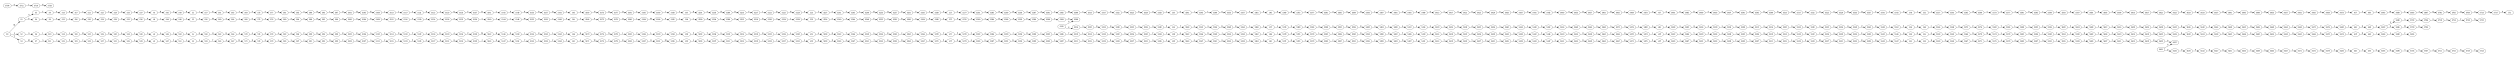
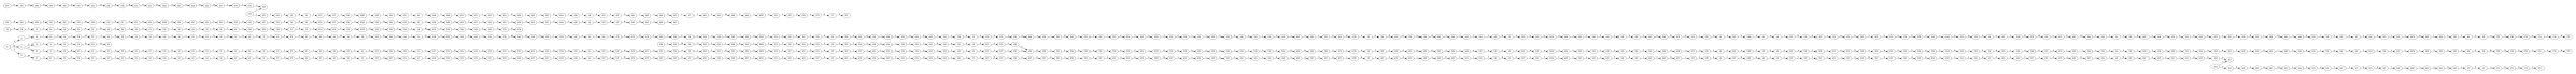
  strict digraph {
    fontname="Noto Serif"
    rankdir=LR
    node [fontname="Noto Serif"]
    edge [fontname="Noto Serif"]
    S0
    S1
    S2
    S3
    S4
    S5
    S6
    S7
    S8
    S9
    S10
    S11
    S12
    S13
    S14
    S15
    S16
    S17
    S18
    S19
    S20
    S21
    S22
    S23
    S24
    S25
    S26
    S27
-   S28
    S29
    S30
    S31
    S32
    S33
    S34
    S35
    S36
    S37
    S38
    S39
    S40
    S41
    S42
    S43
    S44
    S45
    S46
    S47
    S48
    S49
    S50
    S51
    S52
    S53
    S54
    S55
    S56
    S57
    S58
    S59
    S60
    S61
    S62
    S63
    S64
    S65
    S66
    S67
    S68
    S69
    S70
    S71
    S72
    S73
    S74
    S75
    S76
    S77
    S78
    S79
    S80
    S81
    S82
    S83
    S84
    S85
    S86
    S87
    S88
    S89
    S90
    S91
    S92
    S93
    S94
    S95
    S96
    S97
    S98
    S99
    S100
    S101
    S102
    S103
    S104
    S105
    S106
    S107
    S108
    S109
    S110
    S111
    S112
    S113
    S114
    S115
    S116
    S117
    S118
    S119
    S120
    S121
    S122
    S123
    S124
    S125
    S126
    S127
    S128
    S129
    S130
    S131
    S132
    S133
    S134
    S135
    S136
    S137
    S138
    S139
    S140
    S141
    S142
    S143
    S144
    S145
    S146
    S147
    S148
    S149
    S150
    S151
    S152
    S153
    S154
    S155
    S156
    S157
    S158
    S159
    S160
    S161
    S162
    S163
    S164
    S165
    S166
    S167
    S168
    S169
    S170
    S171
    S172
    S173
    S174
    S175
    S176
    S177
    S178
    S179
    S180
    S181
    S182
    S183
    S184
    S185
    S186
    S187
    S188
    S189
    S190
    S191
    S192
    S193
    S194
    S195
    S196
    S197
    S198
    S199
    S200
    S201
    S202
    S203
    S204
    S205
    S206
    S207
    S208
    S209
    S210
    S211
    S212
    S213
    S214
    S215
    S216
    S217
    S218
    S219
    S220
    S221
    S222
    S223
    S224
    S225
    S226
    S227
    S228
    S229
    S230
    S231
    S232
    S233
    S234
    S235
    S236
    S237
    S238
    S239
    S240
    S241
    S242
    S243
    S244
    S245
    S246
    S247
    S248
    S249
    S250
    S251
    S252
    S253
    S254
    S255
    S256
    S257
    S258
    S259
    S260
    S261
    S262
    S263
    S264
    S265
    S266
    S267
    S268
    S269
    S270
    S271
    S272
    S273
    S274
    S275
    S276
    S277
    S278
    S279
    S280
    S281
    S282
    S283
    S284
    S285
    S286
    S287
    S288
    S289
    S290
    S291
    S292
    S293
    S294
    S295
    S296
    S297
    S298
    S299
    S300
    S301
    S302
    S303
    S304
    S305
    S306
    S307
    S308
    S309
    S310
    S311
    S312
    S313
    S314
    S315
    S316
    S317
    S318
    S319
    S320
    S321
    S322
    S323
    S324
    S325
    S326
    S327
    S328
    S329
    S330
    S331
    S332
    S333
    S334
    S335
    S336
    S337
    S338
    S339
    S340
    S341
    S342
    S343
    S344
    S345
    S346
    S347
    S348
    S349
    S350
    S351
    S352
    S353
    S354
    S355
    S356
    S357
    S358
    S359
    S360
    S361
    S362
    S363
    S364
    S365
    S366
    S367
    S368
    S369
    S370
    S371
    S372
    S373
    S374
    S375
    S376
    S377
    S378
    S379
    S380
    S381
    S382
    S383
    S384
    S385
    S386
    S387
    S388
    S389
    S390
    S391
    S392
    S393
    S394
    S395
    S396
    S397
    S398
    S399
    S400
    S401
    S402
    S403
    S404
    S405
    S406
    S407
    S408
    S409
    S410
    S411
    S412
    S413
    S414
    S415
    S416
    S417
    S418
    S419
    S420
    S421
    S422
    S423
    S424
    S425
    S426
    S427
    S428
    S429
    S430
    S431
    S432
    S433
    S434
    S435
    S436
    S437
    S438
    S439
    S440
    S441
    S442
    S443
    S444
    S445
    S446
    S447
    S448
    S449
    S450
    S451
    S452
    S453
    S454
    S455
    S456
    S457
    S458
    S459
    S460
    S461
    S462
    S463
    S464
    S465
    S466
    S467
    S468
    S469
    S470
    S471
    S472
    S473
    S474
    S475
    S476
    S477
    S478
    S479
    S480
    S481
    S482
    S483
    S484
    S485
    S486
    S487
    S488
    S489
    S490
    S491
    S492
    S493
    S494
    S495
    S496
    S497
    S498
    S499
    S500
    S501
    S502
    S503
    S504
    S505
    S506
    S507
    S508
    S509
    S510
    S511
    S512
    S513
    S514
    S515
    S516
    S517
    S518
    S519
    S520
    S521
    S522
    S523
    S524
    S525
    S526
    S527
    S528
    S529
    S530
    S531
    S532
    S533
    S534
    S535
    S536
    S537
    S538
    S539
    S540
    S541
    S542
    S543
    S544
    S545
    S546
    S547
    S548
    S549
    S550
    S551
    S552
    S553
    S554
    S555
    S556
    S557
    S558
    S559
    S560
    S561
    S562
    S563
    S564
    S565
    S566
    S567
    S568
    S569
    S570
    S571
    S572
    S573
    S574
    S575
    S576
    S577
    S578
    S579
    S580
    S581
    S582
    S583
    S584
    S585
    S586
    S587
    S588
    S589
    S590
    S591
    S592
    S593
    S594
    S595
    S596
    S597
    S598
    S599
    S600
    S601
    S602
    S603
    S604
    S605
    S606
    S607
    S608
    S609
    S610
    S611
    S612
    S613
    S614
    S615
    S616
    S617
    S618
    S619
    S620
    S621
    S622
    S623
    S624
    S625
    S626
    S627
    S628
    S629
    S630
    S632
    S633
    S634
    S631
    S635
    S636
    S637
    S638
    S639
    S640
    S641
    S642
    S643
    S644
    S645
    S646
    S647
    S648
    S649
    S650
    S651
    S652
    S653
    S654
    S655
    S656
    S657
    S658
    S659
    S660
    S661
    S662
    S663
    S664
    S665
    S666
    S667
    S668
    S669
    S670
    S671
    S672
    S673
    S674
    S675
    S676
    S677
    S678
    S679
    S680
    S681
    S682
    S683
    S684
    S685
    S686
    S687
    S688
    S689
    S690
    S691
    S692
    S693
    S694
    S695
    S696
    S697
    S698
    S699
    S700
    S701
    S702
    S703
    S704
    S705
    S706
    S707
    S708
    S709
    S710
    S711
    S712
    S713
    S714
    S715
    S716
    S717
    S718
    S719
    S720
    S721
    S722
    S723
    S0 -> S1 [label=M]
    S0 -> S2 [label=S]
    S0 -> S3 [label=V]
    S1 -> S4 [label=P]
    S1 -> S5 [label=A]
    S2 -> S6 [label=G]
    S3 -> S7 [label=M]
    S4 -> S8 [label=C]
    S5 -> S9 [label=T]
    S6 -> S10 [label=I]
    S7 -> S11 [label=S]
    S8 -> S12 [label=A]
    S9 -> S13 [label=A]
    S10 -> S14 [label=G]
    S11 -> S15 [label=C]
    S12 -> S16 [label=L]
    S13 -> S17 [label=R]
    S14 -> S18 [label=L]
    S15 -> S19 [label=P]
    S16 -> S20 [label=Q]
    S17 -> S21 [label=C]
    S18 -> S22 [label=H]
    S19 -> S23 [label=C]
    S20 -> S24 [label=R]
    S21 -> S25 [label=G]
    S22 -> S26 [label=S]
    S23 -> S27 [label=T]
-   S24 -> S28 [label=S]
    S25 -> S29 [label=S]
    S26 -> S30 [label=N]
    S27 -> S31 [label=S]
-   S28 -> S32 [label=G]
    S29 -> S33 [label=S]
    S30 -> S34 [label=A]
    S31 -> S35 [label=A]
    S32 -> S36 [label=R]
    S33 -> S37 [label=A]
    S34 -> S38 [label=L]
    S35 -> S39 [label=A]
    S36 -> S40 [label=P]
    S37 -> S41 [label=L]
    S38 -> S42 [label=G]
    S39 -> S43 [label=R]
    S40 -> S44 [label=L]
    S41 -> S45 [label=H]
    S42 -> S46 [label=A]
    S43 -> S47 [label=L]
    S44 -> S48 [label=L]
    S45 -> S49 [label=S]
    S46 -> S50 [label=S]
    S47 -> S51 [label=F]
    S48 -> S52 [label=Y]
    S49 -> S53 [label=R]
    S50 -> S54 [label=A]
    S51 -> S55 [label=L]
    S52 -> S56 [label=A]
    S53 -> S57 [label=I]
    S54 -> S58 [label=Q]
    S55 -> S59 [label=S]
    S56 -> S60 [label=W]
    S57 -> S61 [label=K]
    S58 -> S62 [label=Q]
    S59 -> S63 [label=T]
    S60 -> S64 [label=G]
    S61 -> S65 [label=T]
    S62 -> S66 [label=Q]
    S63 -> S67 [label=A]
    S64 -> S68 [label=L]
    S65 -> S69 [label=F]
    S66 -> S70 [label=A]
    S67 -> S71 [label=H]
    S68 -> S72 [label=G]
    S69 -> S73 [label=V]
    S70 -> S74 [label=A]
    S71 -> S75 [label=R]
    S72 -> S76 [label=A]
    S73 -> S77 [label=S]
    S74 -> S78 [label=A]
    S75 -> S79 [label=G]
    S76 -> S80 [label=T]
    S77 -> S81 [label=P]
    S78 -> S82 [label=A]
    S79 -> S83 [label=L]
    S80 -> S84 [label=A]
    S81 -> S85 [label=I]
    S82 -> S86 [label=A]
    S83 -> S87 [label=S]
    S84 -> S88 [label=V]
    S85 -> S89 [label=S]
    S86 -> S90 [label=P]
    S87 -> S91 [label=C]
    S88 -> S92 [label=N]
    S89 -> S93 [label=N]
    S90 -> S94 [label=R]
    S91 -> S95 [label=S]
    S92 -> S96 [label=T]
    S93 -> S97 [label=L]
    S94 -> S98 [label=E]
    S95 -> S99 [label=R]
    S96 -> S100 [label=G]
    S97 -> S101 [label=P]
    S98 -> S102 [label=R]
    S99 -> S103 [label=F]
    S100 -> S104 [label=G]
    S101 -> S105 [label=H]
    S102 -> S106 [label=R]
    S103 -> S107 [label=Q]
    S104 -> S108 [label=R]
    S105 -> S109 [label=K]
    S106 -> S110 [label=A]
    S107 -> S111 [label=A]
    S108 -> S112 [label=A]
    S109 -> S113 [label=L]
    S110 -> S114 [label=S]
    S111 -> S115 [label=F]
    S112 -> S116 [label=R]
    S113 -> S117 [label=L]
    S114 -> S118 [label=D]
    S115 -> S119 [label=V]
    S116 -> S120 [label=V]
    S117 -> S121 [label=S]
    S118 -> S122 [label=V]
    S119 -> S123 [label=P]
    S120 -> S124 [label=A]
    S121 -> S125 [label=K]
    S122 -> S126 [label=L]
    S123 -> S127 [label=G]
    S124 -> S128 [label=F]
    S125 -> S129 [label=E]
    S126 -> S130 [label=D]
    S127 -> S131 [label=R]
    S128 -> S132 [label=A]
    S129 -> S133 [label=Q]
    S130 -> S134 [label=A]
    S131 -> S135 [label=Q]
    S132 -> S136 [label=G]
    S133 -> S137 [label=F]
    S134 -> S138 [label=P]
    S135 -> S139 [label=S]
    S136 -> S140 [label=C]
    S137 -> S141 [label=R]
    S138 -> S142 [label=M]
    S139 -> S143 [label=C]
    S140 -> S144 [label=S]
    S141 -> S145 [label=L]
    S142 -> S146 [label=H]
    S143 -> S147 [label=R]
    S144 -> S148 [label=L]
    S145 -> S149 [label=P]
    S146 -> S150 [label=D]
    S147 -> S151 [label=E]
    S148 -> S152 [label=W]
    S149 -> S153 [label=K]
    S150 -> S154 [label=I]
    S151 -> S155 [label=T]
    S152 -> S156 [label=P]
    S153 -> S157 [label=R]
    S154 -> S158 [label=R]
    S155 -> S159 [label=L]
    S156 -> S160 [label=C]
    S157 -> S161 [label=R]
    S158 -> S162 [label=L]
    S159 -> S163 [label=F]
    S160 -> S164 [label=P]
    S161 -> S165 [label=Y]
    S162 -> S166 [label=E]
    S163 -> S167 [label=P]
    S164 -> S168 [label=F]
    S165 -> S169 [label=S]
    S166 -> S170 [label=K]
    S167 -> S171 [label=A]
    S168 -> S172 [label=P]
    S169 -> S173 [label=N]
    S170 -> S174 [label=S]
    S171 -> S175 [label=W]
    S172 -> S176 [label=K]
    S173 -> S177 [label=Q]
    S174 -> S178 [label=N]
    S175 -> S179 [label=V]
-   S176 -> S180 [label=Q]
    S177 -> S181 [label=D]
    S178 -> S182 [label=I]
    S179 -> S183 [label=R]
    S180 -> S184 [label=L]
    S181 -> S185 [label=S]
    S182 -> S186 [label=V]
    S183 -> S187 [label=V]
    S184 -> S188 [label=W]
    S185 -> S189 [label=A]
    S186 -> S190 [label=L]
    S187 -> S191 [label=R]
    S188 -> S192 [label=P]
    S189 -> S193 [label=I]
    S190 -> S194 [label=L]
    S191 -> S195 [label=M]
    S192 -> S196 [label=L]
    S193 -> S197 [label=F]
    S194 -> S198 [label=G]
    S195 -> S199 [label=F]
    S196 -> S200 [label=L]
    S197 -> S201 [label=R]
    S198 -> S202 [label=P]
    S199 -> S203 [label=S]
    S200 -> S204 [label=R]
    S201 -> S205 [label=S]
    S202 -> S206 [label=T]
    S203 -> S207 [label=E]
    S204 -> S208 [label=L]
    S205 -> S209 [label=N]
    S206 -> S210 [label=G]
    S207 -> S211 [label=T]
    S208 -> S212 [label=P]
    S209 -> S213 [label=D]
    S210 -> S214 [label=S]
    S211 -> S215 [label=A]
    S212 -> S216 [label=T]
    S213 -> S217 [label=F]
    S214 -> S218 [label=G]
    S215 -> S219 [label=V]
    S216 -> S220 [label=R]
    S217 -> S221 [label=I]
    S218 -> S222 [label=K]
    S219 -> S223 [label=C]
    S220 -> S224 [label=A]
    S221 -> S225 [label=D]
    S222 -> S226 [label=T]
    S223 -> S227 [label=Y]
    S224 -> S228 [label=L]
    S225 -> S229 [label=N]
    S226 -> S230 [label=L]
    S227 -> S231 [label=G]
    S228 -> S232 [label=S]
    S229 -> S233 [label=P]
    S230 -> S234 [label=L]
    S231 -> S235 [label=S]
    S232 -> S236 [label=F]
    S233 -> S237 [label=T]
    S234 -> S238 [label=A]
    S235 -> S239 [label=K]
    S236 -> S240 [label=S]
    S237 -> S241 [label=S]
    S238 -> S242 [label=Q]
    S239 -> S243 [label=D]
    S240 -> S244 [label=P]
    S241 -> S245 [label=F]
    S242 -> S246 [label=T]
    S243 -> S247 [label=G]
    S244 -> S248 [label=S]
    S245 -> S249 [label=L]
    S246 -> S250 [label=L]
    S247 -> S251 [label=T]
    S248 -> S252 [label=V]
    S249 -> S253 [label=N]
    S250 -> S254 [label=A]
    S251 -> S255 [label=T]
    S252 -> S256 [label=S]
    S253 -> S257 [label=Q]
    S254 -> S258 [label=R]
    S255 -> S259 [label=K]
    S256 -> S260 [label=R]
    S257 -> S261 [label=P]
    S258 -> S262 [label=C]
    S259 -> S263 [label=D]
    S260 -> S264 [label=A]
    S261 -> S265 [label=V]
    S262 -> S266 [label=L]
    S263 -> S267 [label=G]
    S264 -> S268 [label=K]
    S265 -> S269 [label=Y]
    S266 -> S270 [label=D]
    S267 -> S271 [label=G]
    S268 -> S272 [label=E]
    S269 -> S273 [label=V]
    S270 -> S274 [label=V]
    S271 -> S275 [label=P]
    S272 -> S276 [label=P]
    S273 -> S277 [label=Y]
    S274 -> S278 [label=P]
    S275 -> S279 [label=D]
    S276 -> S280 [label=P]
    S277 -> S281 [label=C]
    S278 -> S282 [label=F]
    S279 -> S283 [label=G]
    S280 -> S284 [label=S]
-   S281 -> S285 [label=S]
+   S281 -> S284 [label=S]
    S282 -> S286 [label=A]
    S283 -> S287 [label=G]
    S284 -> S288 [label=H]
    S285 -> S289 [label=N]
    S286 -> S290 [label=I]
    S287 -> S291 [label=K]
    S288 -> S292 [label=P]
    S289 -> S293 [label=N]
    S290 -> S294 [label=C]
    S291 -> S295 [label=K]
    S292 -> S296 [label=P]
    S293 -> S297 [label=Y]
    S294 -> S298 [label=D]
    S295 -> S299 [label=S]
    S296 -> S300 [label=R]
    S297 -> S301 [label=A]
    S298 -> S302 [label=C]
    S299 -> S303 [label=I]
    S300 -> S304 [label=S]
    S301 -> S305 [label=T]
    S302 -> S306 [label=T]
    S303 -> S307 [label=S]
    S304 -> S308 [label=P]
    S305 -> S309 [label=M]
    S306 -> S310 [label=T]
    S307 -> S311 [label=E]
-   S312 -> S308 [label=P]
+   S308 -> S312 [label=P]
    S309 -> S313 [label=C]
    S310 -> S314 [label=L]
    S311 -> S315 [label=G]
    S312 -> S316 [label=P]
    S313 -> S317 [label=E]
    S314 -> S318 [label=T]
    S315 -> S319 [label=K]
    S316 -> S320 [label=S]
    S317 -> S321 [label=G]
    S318 -> S322 [label=Q]
    S319 -> S323 [label=R]
    S320 -> S324 [label=K]
    S321 -> S325 [label=R]
    S322 -> S326 [label=A]
    S323 -> S327 [label=M]
    S324 -> S328 [label=Q]
    S325 -> S329 [label=R]
    S326 -> S330 [label=G]
    S327 -> S331 [label=S]
    S328 -> S332 [label=Q]
    S329 -> S333 [label=G]
    S330 -> S334 [label=Y]
    S331 -> S335 [label=G]
    S332 -> S336 [label=G]
    S333 -> S337 [label=L]
    S334 -> S338 [label=V]
    S335 -> S339 [label=S]
    S336 -> S340 [label=G]
    S337 -> S341 [label=G]
    S338 -> S342 [label=G]
    S339 -> S343 [label=G]
    S340 -> S344 [label=P]
    S341 -> S345 [label=I]
    S342 -> S346 [label=E]
    S343 -> S347 [label=G]
    S344 -> S348 [label=T]
    S345 -> S349 [label=L]
    S346 -> S350 [label=D]
    S347 -> S351 [label=S]
    S348 -> S352 [label=G]
    S349 -> S353 [label=G]
    S350 -> S354 [label=I]
    S351 -> S355 [label=G]
    S352 -> S356 [label=G]
    S353 -> S357 [label=K]
    S354 -> S358 [label=E]
    S355 -> S359 [label=K]
    S356 -> S360 [label=K]
    S357 -> S361 [label=V]
    S358 -> S362 [label=S]
    S359 -> S363 [label=G]
    S360 -> S364 [label=K]
    S361 -> S365 [label=P]
    S362 -> S366 [label=V]
    S363 -> S367 [label=G]
    S364 -> S368 [label=S]
    S365 -> S369 [label=D]
    S366 -> S370 [label=I]
    S367 -> S371 [label=N]
    S368 -> S372 [label=A]
    S369 -> S373 [label=K]
    S370 -> S374 [label=A]
    S371 -> S375 [label=Q]
    S372 -> S376 [label=S]
    S373 -> S377 [label=S]
    S374 -> S378 [label=K]
    S375 -> S379 [label=L]
    S376 -> S380 [label=E]
    S377 -> S381 [label=G]
    S378 -> S382 [label=L]
    S379 -> S383 [label=R]
    S380 -> S384 [label=G]
    S381 -> S385 [label=S]
    S382 -> S386 [label=L]
    S383 -> S387 [label=C]
    S384 -> S388 [label=G]
    S385 -> S389 [label=G]
    S386 -> S390 [label=Q]
    S387 -> S391 [label=P]
    S388 -> S392 [label=G]
    S389 -> S393 [label=N]
    S390 -> S394 [label=D]
    S391 -> S395 [label=K]
    S392 -> S396 [label=K]
    S393 -> S397 [label=L]
    S394 -> S398 [label=A]
    S395 -> S399 [label=C]
    S396 -> S400 [label=K]
    S397 -> S401 [label=I]
    S398 -> S402 [label=N]
    S399 -> S403 [label=G]
    S400 -> S404 [label=G]
    S401 -> S405 [label=G]
    S402 -> S406 [label=Y]
    S403 -> S407 [label=D]
    S404 -> S408 [label=S]
    S405 -> S409 [label=R]
    S406 -> S410 [label=S]
    S407 -> S411 [label=P]
    S408 -> S412 [label=A]
    S409 -> S413 [label=G]
    S410 -> S414 [label=V]
    S411 -> S415 [label=C]
    S412 -> S416 [label=S]
    S413 -> S417 [label=T]
    S414 -> S418 [label=E]
    S415 -> S419 [label=T]
    S416 -> S420 [label=G]
    S417 -> S421 [label=G]
    S418 -> S422 [label=K]
    S419 -> S423 [label=H]
    S420 -> S424 [label=S]
    S421 -> S425 [label=G]
    S422 -> S426 [label=A]
    S423 -> S427 [label=V]
    S424 -> S428 [label=K]
    S425 -> S429 [label=G]
    S426 -> S430 [label=Q]
    S427 -> S431 [label=E]
    S428 -> S432 [label=A]
    S429 -> S433 [label=A]
    S430 -> S434 [label=Q]
    S431 -> S435 [label=T]
    S432 -> S436 [label=G]
    S433 -> S437 [label=S]
    S434 -> S438 [label=G]
    S435 -> S439 [label=F]
    S436 -> S440 [label=S]
    S437 -> S441 [label=G]
    S438 -> S442 [label=I]
    S439 -> S443 [label=V]
    S440 -> S444 [label=G]
    S441 -> S445 [label=S]
    S442 -> S446 [label=V]
    S443 -> S447 [label=S]
    S444 -> S448 [label=L]
    S445 -> S449 [label=S]
    S446 -> S450 [label=F]
    S447 -> S451 [label=S]
    S448 -> S452 [label=G]
    S449 -> S453 [label=G]
    S450 -> S454 [label=L]
    S451 -> S455 [label=T]
    S452 -> S456 [label=A]
    S453 -> S457 [label=D]
    S454 -> S458 [label=D]
    S455 -> S459 [label=R]
    S456 -> S460 [label=G]
    S457 -> S461 [label=K]
    S458 -> S462 [label=E]
    S459 -> S463 [label=F]
    S460 -> S464 [label=L]
    S461 -> S465 [label=N]
    S462 -> S466 [label=V]
    S463 -> S467 [label=V]
    S464 -> S468 [label=G]
    S465 -> S469 [label=T]
    S466 -> S470 [label=D]
    S467 -> S471 [label=K]
    S468 -> S472 [label=A]
    S469 -> S473 [label=V]
    S470 -> S474 [label=K]
    S471 -> S475 [label=C]
    S472 -> S476 [label=G]
-   S473 -> S477 [label=G]
    S474 -> S478 [label=I]
    S475 -> S479 [label=E]
    S476 -> S480 [label=L]
    S477 -> S481 [label=G]
    S478 -> S482 [label=G]
    S479 -> S483 [label=K]
    S480 -> S484 [label=G]
    S481 -> S485 [label=G]
    S482 -> S486 [label=S]
    S483 -> S487 [label=C]
    S484 -> S488 [label=A]
    S485 -> S489 [label=K]
    S486 -> S490 [label=V]
    S487 -> S491 [label=H]
    S488 -> S492 [label=G]
    S489 -> S493 [label=S]
    S490 -> S494 [label=P]
    S491 -> S495 [label=H]
    S492 -> S496 [label=Q]
    S493 -> S497 [label=G]
    S494 -> S498 [label=G]
    S495 -> S499 [label=F]
    S496 -> S500 [label=G]
    S497 -> S501 [label=G]
    S498 -> S502 [label=I]
    S499 -> S503 [label=F]
    S500 -> S504 [label=S]
    S501 -> S505 [label=R]
    S502 -> S506 [label=H]
    S503 -> S507 [label=V]
    S504 -> S508 [label=G]
    S505 -> S509 [label=K]
    S506 -> S510 [label=Q]
    S507 -> S511 [label=V]
    S508 -> S512 [label=S]
    S509 -> S513 [label=R]
    S510 -> S514 [label=L]
    S511 -> S515 [label=L]
    S512 -> S516 [label=G]
    S513 -> S517 [label=G]
    S514 -> S518 [label=R]
    S515 -> S519 [label=S]
    S516 -> S520 [label=K]
    S517 -> S521 [label=N]
    S518 -> S522 [label=D]
    S519 -> S523 [label=E]
    S520 -> S524 [label=G]
    S521 -> S525 [label=G]
    S522 -> S526 [label=V]
    S523 -> S527 [label=M]
    S524 -> S528 [label=D]
    S525 -> S529 [label=G]
    S526 -> S530 [label=G]
    S527 -> S531 [label=D]
    S528 -> S532 [label=G]
    S529 -> S533 [label=N]
    S530 -> S534 [label=G]
    S531 -> S535 [label=S]
    S532 -> S536 [label=E]
    S533 -> S537 [label=Q]
    S534 -> S538 [label=E]
    S535 -> S539 [label=K]
    S536 -> S540 [label=Q]
    S537 -> S541 [label=F]
    S538 -> S542 [label=G]
    S539 -> S543 [label=K]
    S540 -> S544 [label=P]
    S541 -> S545 [label=T]
    S542 -> S546 [label=V]
    S543 -> S547 [label=G]
    S544 -> S548 [label=R]
    S545 -> S549 [label=G]
    S546 -> S550 [label=Q]
    S547 -> S551 [label=L]
    S548 -> S552 [label=C]
-   S549 -> S553 [label=I]
+   S553 -> S549 [label=I]
    S550 -> S554 [label=Q]
    S551 -> S555 [label=S]
    S552 -> S556 [label=P]
    S553 -> S557 [label=I]
    S554 -> S558 [label=G]
    S555 -> S559 [label=K]
    S556 -> S560 [label=K]
    S557 -> S561 [label=C]
    S558 -> S562 [label=L]
    S559 -> S563 [label=E]
    S560 -> S564 [label=C]
    S561 -> S565 [label=P]
    S562 -> S566 [label=L]
    S563 -> S567 [label=P]
    S564 -> S568 [label=G]
    S565 -> S569 [label=N]
    S566 -> S570 [label=K]
    S567 -> S571 [label=E]
    S568 -> S572 [label=D]
    S569 -> S573 [label=C]
    S570 -> S574 [label=M]
    S571 -> S575 [label=S]
    S572 -> S576 [label=P]
    S573 -> S577 [label=G]
    S574 -> S578 [label=L]
    S575 -> S579 [label=A]
    S576 -> S580 [label=C]
    S577 -> S581 [label=S]
    S578 -> S582 [label=E]
    S579 -> S583 [label=A]
    S580 -> S584 [label=T]
    S581 -> S585 [label=P]
    S582 -> S586 [label=G]
    S583 -> S587 [label=E]
    S584 -> S588 [label=L]
    S585 -> S589 [label=C]
    S586 -> S590 [label=T]
    S587 -> S591 [label=A]
    S588 -> S592 [label=V]
    S589 -> S593 [label=I]
    S590 -> S594 [label=V]
    S591 -> S595 [label=V]
    S592 -> S596 [label=E]
    S593 -> S597 [label=K]
    S594 -> S598 [label=V]
    S595 -> S599 [label=K]
    S596 -> S600 [label=T]
    S597 -> S601 [label=T]
    S598 -> S602 [label=N]
    S599 -> S603 [label=L]
    S600 -> S604 [label=F]
    S601 -> S605 [label=D]
    S602 -> S606 [label=V]
    S603 -> S607 [label=A]
    S604 -> S608 [label=V]
    S605 -> S609 [label=V]
    S606 -> S610 [label=P]
    S607 -> S611 [label=F]
    S608 -> S612 [label=S]
    S609 -> S613 [label=V]
    S610 -> S614 [label=E]
    S611 -> S615 [label=S]
    S612 -> S616 [label=S]
    S613 -> S617 [label=A]
    S614 -> S618 [label=R]
    S615 -> S619 [label=Q]
    S616 -> S620 [label=A]
    S617 -> S621 [label=S]
    S618 -> S622 [label=N]
    S619 -> S623 [label=K]
    S620 -> S624 [label=R]
    S621 -> S625 [label=S]
    S622 -> S626 [label=S]
    S623 -> S627 [label=P]
    S624 -> S628 [label=F]
    S625 -> S629 [label=K]
    S626 -> S630 [label=R]
    S628 -> S632 [label=V]
    S629 -> S633 [label=F]
    S630 -> S634 [label=K]
    S632 -> S636 [label=K]
    S633 -> S637 [label=I]
    S634 -> S638 [label=L]
    S631 -> S627 [label=P]
    S631 -> S635 [label=P]
    S635 -> S639 [label=P]
    S636 -> S640 [label=C]
    S637 -> S641 [label=R]
    S638 -> S642 [label=R]
    S639 -> S643 [label=P]
    S640 -> S644 [label=E]
    S641 -> S645 [label=C]
    S642 -> S646 [label=G]
    S643 -> S647 [label=K]
    S644 -> S648 [label=K]
    S645 -> S649 [label=S]
    S646 -> S650 [label=E]
    S647 -> S651 [label=K]
    S648 -> S652 [label=C]
    S649 -> S653 [label=N]
    S650 -> S654 [label=T]
    S651 -> S655 [label=I]
    S652 -> S656 [label=Q]
    S653 -> S657 [label=S]
    S654 -> S658 [label=V]
    S655 -> S659 [label=Y]
    S656 -> S660 [label=H]
    S657 -> S661 [label=D]
    S658 -> S662 [label=Q]
    S659 -> S663 [label=A]
    S660 -> S664 [label=F]
    S661 -> S665 [label=C]
    S662 -> S666 [label=V]
    S663 -> S667 [label=Y]
    S664 -> S668 [label=Y]
    S665 -> S669 [label=S]
    S666 -> S670 [label=D]
    S667 -> S671 [label=L]
    S668 -> S672 [label=L]
    S669 -> S673 [label=N]
    S670 -> S674 [label=T]
    S671 -> S675 [label=D]
    S672 -> S676 [label=V]
    S673 -> S677 [label=L]
    S674 -> S678 [label=T]
    S675 -> S679 [label=K]
    S676 -> S680 [label=L]
    S677 -> S681 [label=F]
    S678 -> S682 [label=N]
    S679 -> S683 [label=Y]
    S680 -> S684 [label=T]
    S681 -> S685 [label=T]
    S682 -> S686 [label=I]
    S683 -> S687 [label=V]
    S684 -> S688 [label=D]
    S685 -> S689 [label=M]
    S686 -> S690 [label=L]
    S687 -> S691 [label=V]
    S688 -> S692 [label=P]
    S689 -> S693 [label=E]
    S690 -> S694 [label=F]
    S691 -> S695 [label=G]
    S692 -> S696 [label=D]
    S693 -> S697 [label=S]
-   S692 -> S698 [label=V]
+   S694 -> S698 [label=V]
    S695 -> S699 [label=Q]
    S696 -> S700 [label=W]
    S697 -> S701 [label=Q]
    S698 -> S702 [label=A]
    S699 -> S703 [label=S]
    S700 -> S704 [label=R]
    S701 -> S705 [label=P]
    S702 -> S706 [label=S]
    S703 -> S707 [label=Y]
+   S704 -> S708 [label=R]
    S705 -> S709 [label=Q]
    S706 -> S710 [label=G]
    S707 -> S711 [label=A]
    S708 -> S712 [label=G]
    S709 -> S713 [label=A]
    S710 -> S714 [label=A]
    S711 -> S715 [label=K]
    S712 -> S716 [label=L]
    S713 -> S717 [label=Q]
    S714 -> S718 [label=F]
    S715 -> S719 [label=K]
    S716 -> S720 [label=K]
    S717 -> S721 [label=P]
    S718 -> S722 [label=N]
    S719 -> S723 [label=V]
  }
